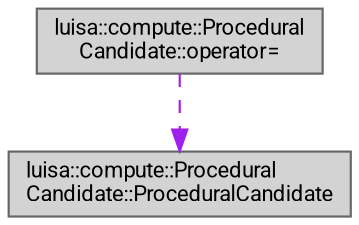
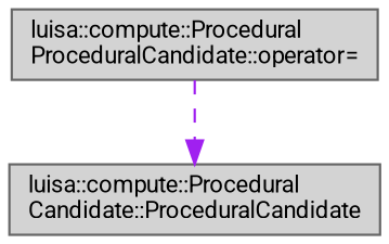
  digraph {
    rankdir=TB
    fontname=Roboto
    node [fillcolor=lightgrey fontname=Roboto fontsize=10 shape=box style=filled]
-   n1 [color=gray40 fontcolor=black height=0.2 label="luisa::compute::Procedural\lCandidate::operator=" width=0.4]
+   n1 [color=gray40 fontcolor=black height=0.2 label="luisa::compute::Procedural\lProceduralCandidate::operator=" width=0.4]
    n2 [color=grey40 height=0.2 label="luisa::compute::Procedural\lCandidate::ProceduralCandidate" width=0.4]
    n1 -> n2 [color=purple fontname=Roboto fontsize=10 labelfontname=Helvetica labelfontsize=10 style=dashed]
  }
